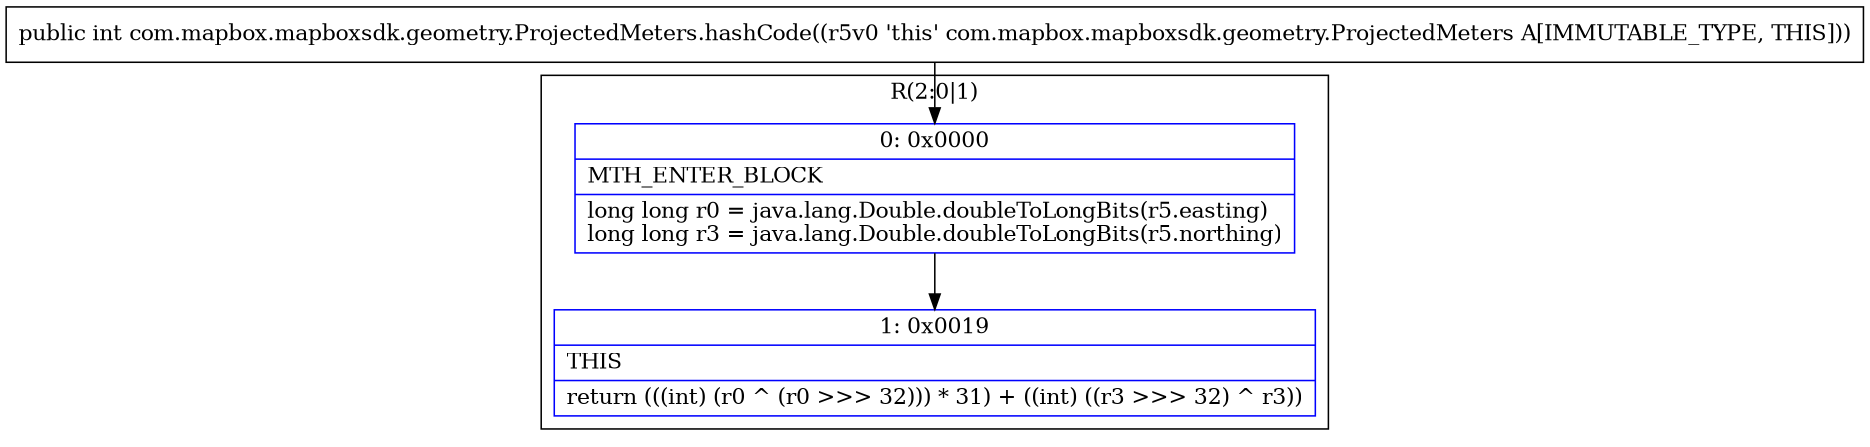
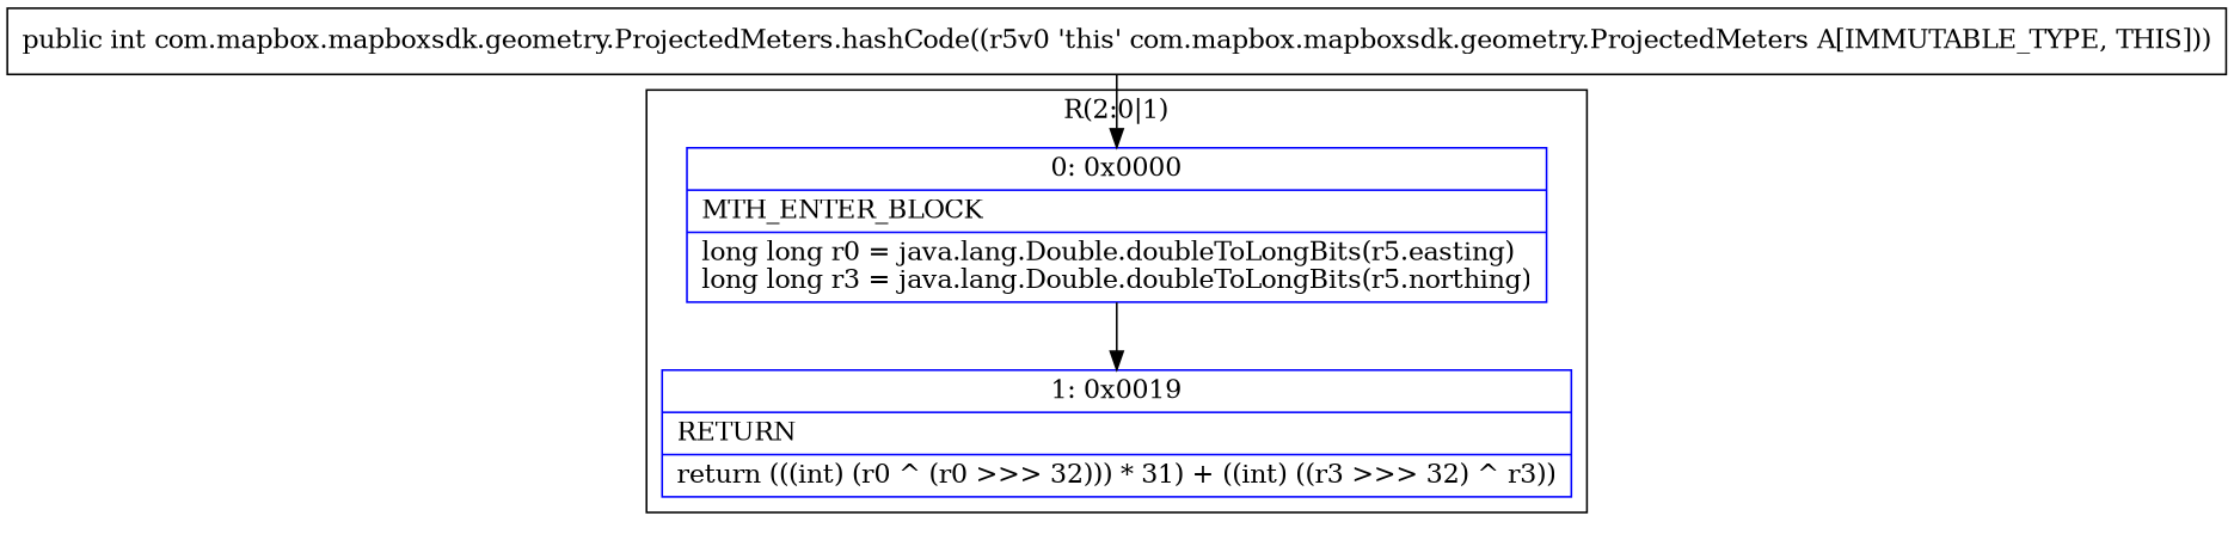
  digraph {
    node [color=blue shape=record]
    n1 [label="{0\:\ 0x0000|MTH_ENTER_BLOCK\l|long long r0 = java.lang.Double.doubleToLongBits(r5.easting)\llong long r3 = java.lang.Double.doubleToLongBits(r5.northing)\l}"]
-   n2 [label="{1\:\ 0x0019|THIS\l|return (((int) (r0 ^ (r0 \>\>\> 32))) * 31) + ((int) ((r3 \>\>\> 32) ^ r3))\l}"]
+   n2 [label="{1\:\ 0x0019|RETURN\l|return (((int) (r0 ^ (r0 \>\>\> 32))) * 31) + ((int) ((r3 \>\>\> 32) ^ r3))\l}"]
    n3 [label="{public int com.mapbox.mapboxsdk.geometry.ProjectedMeters.hashCode((r5v0 'this' com.mapbox.mapboxsdk.geometry.ProjectedMeters A[IMMUTABLE_TYPE, THIS])) }" color=""]
    subgraph cluster_1 {
      label="R(2:0|1)"
      n1
      n2
    }
    n1 -> n2
    n3 -> n1
  }
